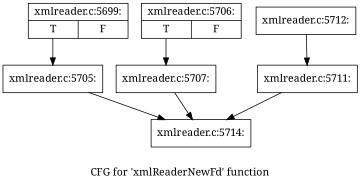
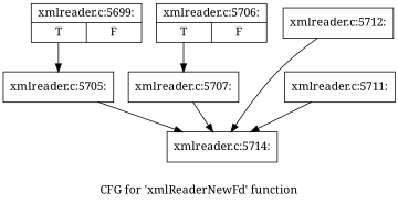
  digraph {
    fontname="Noto Serif"
    label="CFG for 'xmlReaderNewFd' function"
    node [fontname="Noto Serif" shape=record]
    edge [fontname="Noto Serif"]
    n1 [label="{xmlreader.c:5699:|{<s0>T|<s1>F}}"]
    n2 [label="{xmlreader.c:5705:}"]
    n3 [label="{xmlreader.c:5714:}"]
    n4 [label="{xmlreader.c:5706:|{<s0>T|<s1>F}}"]
    n5 [label="{xmlreader.c:5707:}"]
    n6 [label="{xmlreader.c:5711:}"]
    n7 [label="{xmlreader.c:5712:}"]
    n1 -> n2 [tailport=s0]
    n2 -> n3
    n4 -> n5 [tailport=s0]
    n5 -> n3
    n6 -> n3
-   n7 -> n6
+   n7 -> n3
  }
